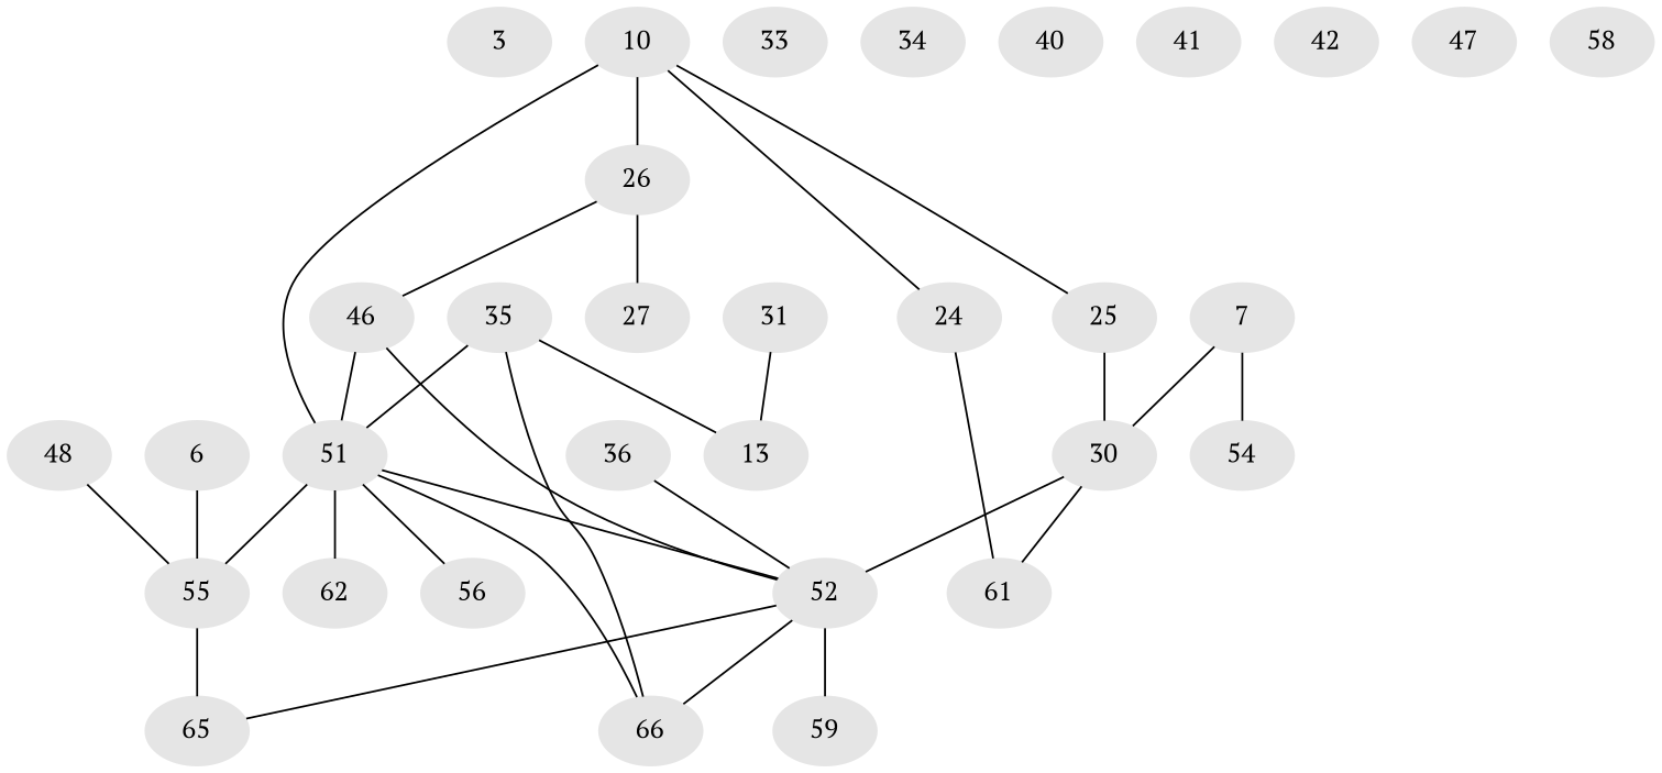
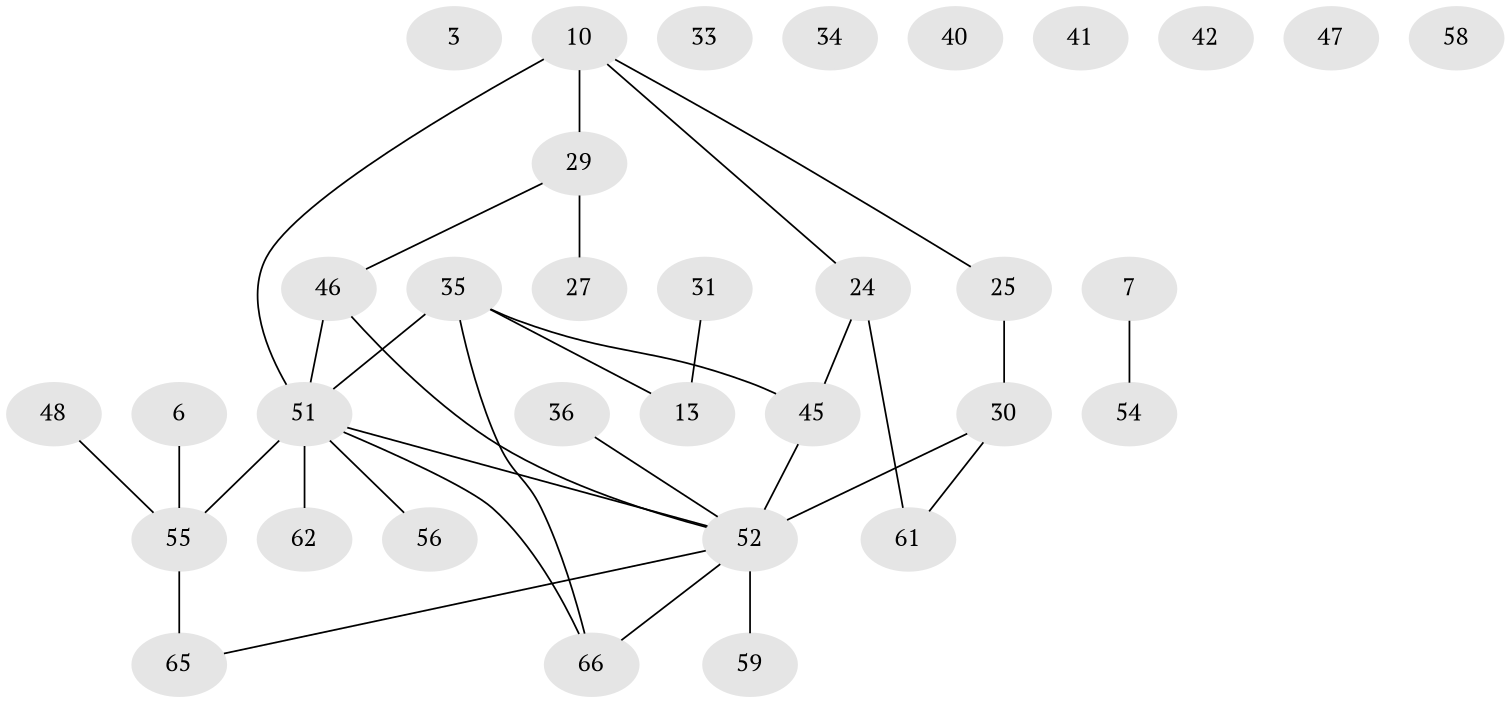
  graph {
    fontname="PT Serif"
    node [color=gray90 fontname="PT Serif" style=filled]
    edge [fontname="PT Serif"]
    3
    55 [super="+16+53"]
    65
    6
    30 [super="+2"]
    52 [super="+50+20+38+29"]
    61
    7
    54
    10
    24
    25 [super="+22"]
-   26 [super="+14"]
+   26 [super="+14" label=29]
    51 [super="+15+18"]
+   45 [super="+9+39"]
    27
    46
    66 [super="+64"]
    56
    62
    59
    31 [super="+12"]
    n23 [label=13 super="+28"]
    33
    34
    35
    36
    40
    41
    42
    47
    48
    58
    55 -- 65 [weight=3]
    6 -- 55
    30 -- 52 [weight=5]
    30 -- 61
    52 -- 65
    52 -- 66
    52 -- 59
-   7 -- 30
    7 -- 54
    10 -- 24
    10 -- 25
    10 -- 26 [weight=2]
    10 -- 51
    24 -- 61 [weight=2]
+   24 -- 45
    25 -- 30 [weight=2]
    26 -- 27
    26 -- 46
    51 -- 55 [weight=3]
    51 -- 52 [weight=2]
    51 -- 66
    51 -- 56
    51 -- 62 [weight=2]
+   45 -- 52
    46 -- 52
    46 -- 51
    31 -- n23 [weight=2]
    35 -- 51 [weight=2]
+   35 -- 45
    35 -- 66
    35 -- n23
    36 -- 52
    48 -- 55
  }
